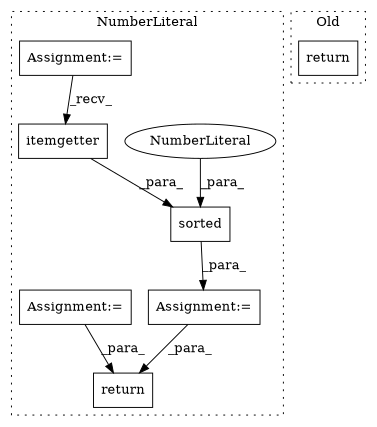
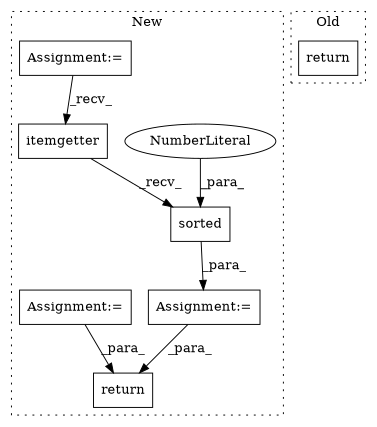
  digraph {
    node [a=7 l=1 shape=box]
    n1 [a=32 l="11,1" label=itemgetter s="23037,23051"]
    n2 [a=34 label=NumberLiteral s=23050 shape=ellipse]
    n3 [a=32 l="7,1" label=sorted s="23019,23052"]
    n4 [l=52 label="Assignment:=" s=23010]
    n5 [l=8 label="Assignment:=" s=21980]
    n6 [a=41 l=7 label=return s=23327]
    n7 [label="Assignment:=" s=23077]
    n8 [a=41 l=7 label=return s=22411]
    subgraph cluster_1 {
-     label=NumberLiteral
+     label=New
      style=dotted
      n1
      n2
      n3
      n4
      n5
      n6
      n7
    }
    subgraph cluster_2 {
      label=Old
      style=dotted
      n8
    }
-   n1 -> n3 [label=_para_]
+   n1 -> n3 [label=_recv_]
    n2 -> n3 [label=_para_]
    n3 -> n4 [label=_para_]
    n4 -> n6 [label=_para_]
    n5 -> n1 [label=_recv_]
    n7 -> n6 [label=_para_]
  }
